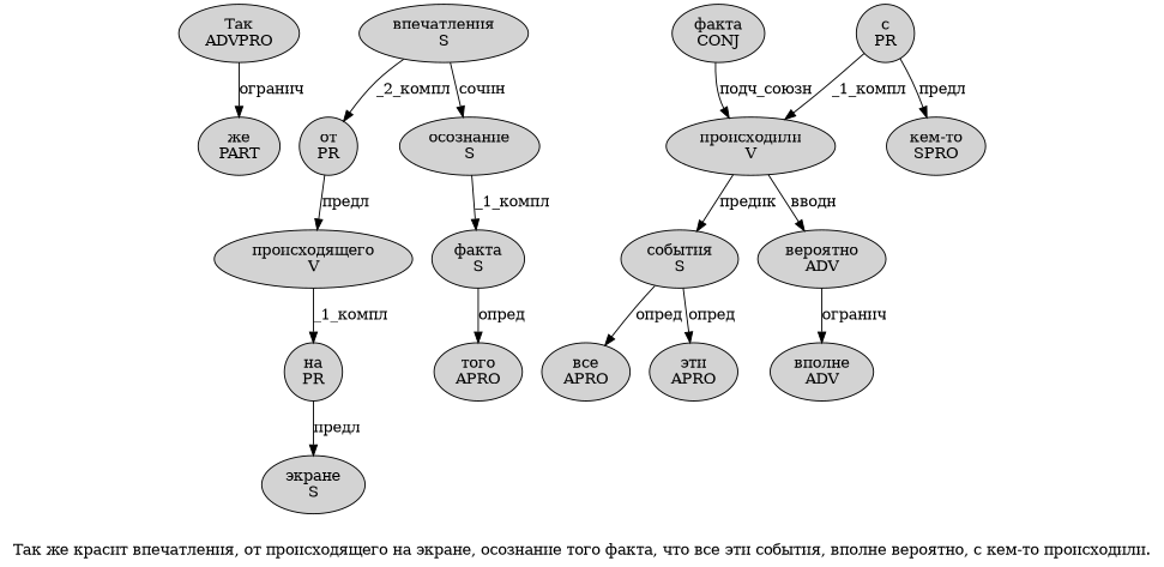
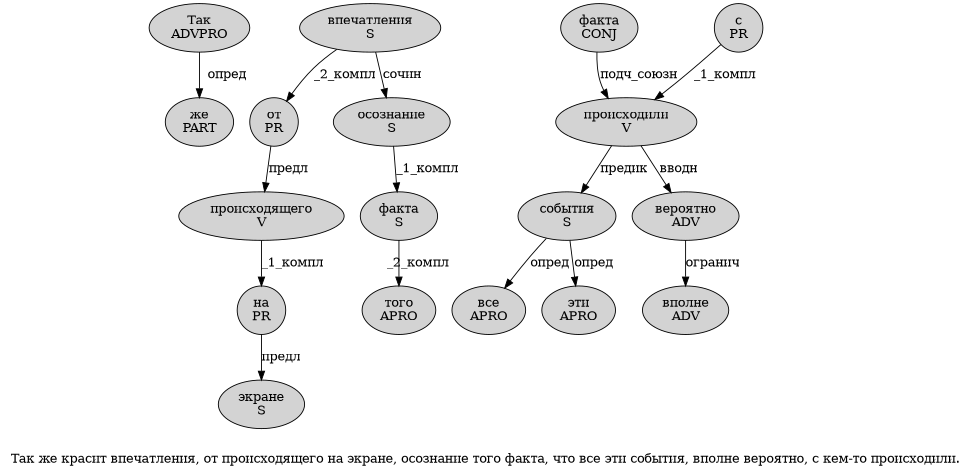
  digraph {
    label="Так же красит впечатления, от происходящего на экране, осознание того факта, что все эти события, вполне вероятно, с кем-то происходили."
    node [fillcolor=lightgray penwidth=1 shape=ellipse style=filled]
    n1 [label="Так\nADVPRO"]
    n2 [label="же\nPART"]
    n3 [label="впечатления\nS"]
    n4 [label="от\nPR"]
    n5 [label="осознание\nS"]
    n6 [label="факта\nCONJ"]
    n7 [label="происходили\nV"]
    n8 [label="происходящего\nV"]
    n9 [label="факта\nS"]
    n10 [label="на\nPR"]
    n11 [label="экране\nS"]
    n12 [label="того\nAPRO"]
    n13 [label="события\nS"]
    n14 [label="вероятно\nADV"]
    n15 [label="все\nAPRO"]
    n16 [label="эти\nAPRO"]
    n17 [label="вполне\nADV"]
    n18 [label="с\nPR"]
-   n19 [label="кем-то\nSPRO"]
-   n1 -> n2 [label="огранич"]
+   n1 -> n2 [label="опред"]
    n3 -> n4 [label="_2_компл"]
    n3 -> n5 [label="сочин"]
    n4 -> n8 [label="предл"]
    n5 -> n9 [label="_1_компл"]
    n6 -> n7 [label="подч_союзн"]
    n7 -> n13 [label="предик"]
    n7 -> n14 [label="вводн"]
    n8 -> n10 [label="_1_компл"]
-   n9 -> n12 [label="опред"]
+   n9 -> n12 [label="_2_компл"]
    n10 -> n11 [label="предл"]
    n13 -> n15 [label="опред"]
    n13 -> n16 [label="опред"]
    n14 -> n17 [label="огранич"]
    n18 -> n7 [label="_1_компл"]
-   n18 -> n19 [label="предл"]
  }
